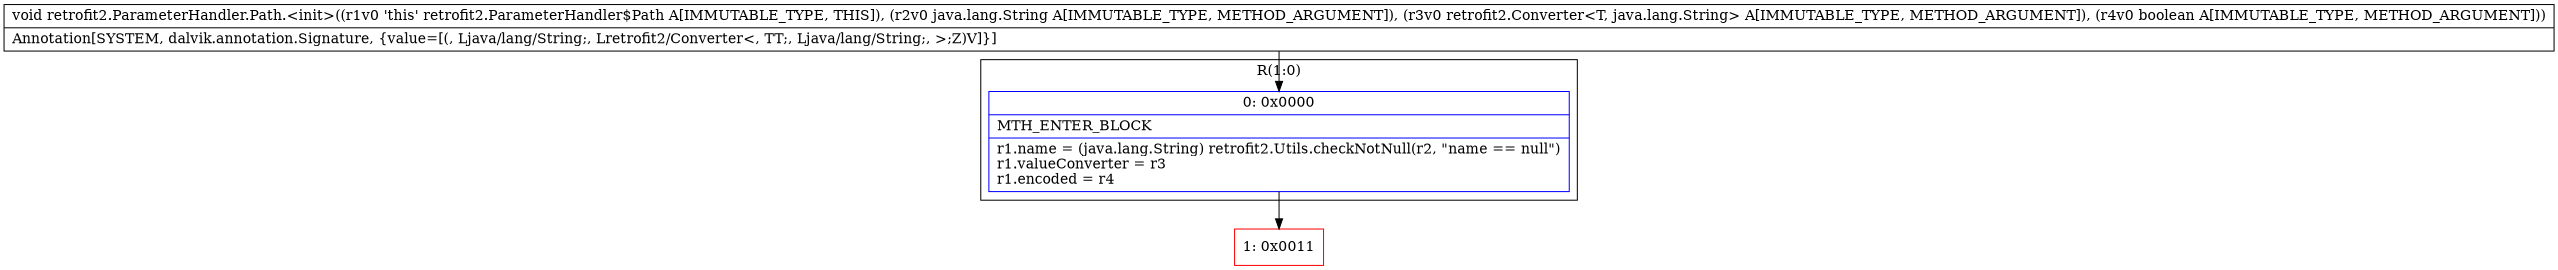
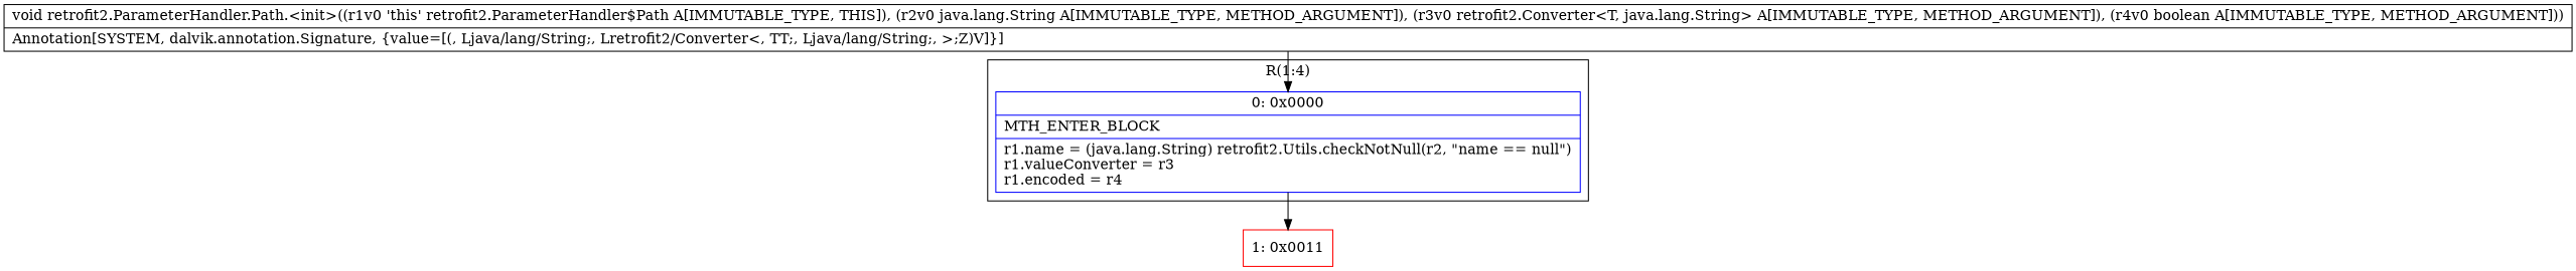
  digraph {
    node [shape=record]
    n1 [color=blue label="{0\:\ 0x0000|MTH_ENTER_BLOCK\l|r1.name = (java.lang.String) retrofit2.Utils.checkNotNull(r2, \"name == null\")\lr1.valueConverter = r3\lr1.encoded = r4\l}"]
    n2 [color=red label="{1\:\ 0x0011}"]
    n3 [label="{void retrofit2.ParameterHandler.Path.\<init\>((r1v0 'this' retrofit2.ParameterHandler$Path A[IMMUTABLE_TYPE, THIS]), (r2v0 java.lang.String A[IMMUTABLE_TYPE, METHOD_ARGUMENT]), (r3v0 retrofit2.Converter\<T, java.lang.String\> A[IMMUTABLE_TYPE, METHOD_ARGUMENT]), (r4v0 boolean A[IMMUTABLE_TYPE, METHOD_ARGUMENT]))  | Annotation[SYSTEM, dalvik.annotation.Signature, \{value=[(, Ljava\/lang\/String;, Lretrofit2\/Converter\<, TT;, Ljava\/lang\/String;, \>;Z)V]\}]\l}"]
    subgraph cluster_1 {
-     label="R(1:0)"
+     label="R(1:4)"
      n1
    }
    n1 -> n2
    n3 -> n1
  }
